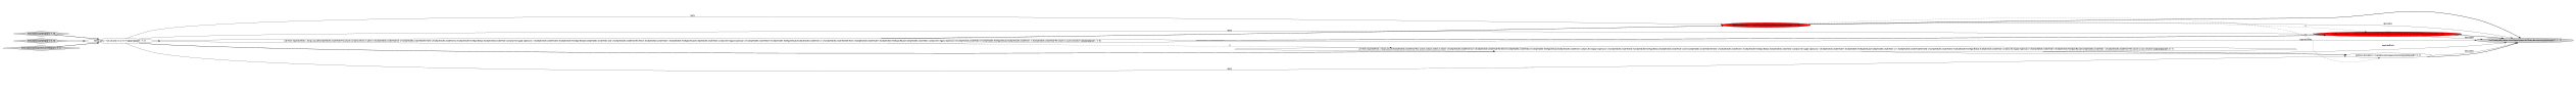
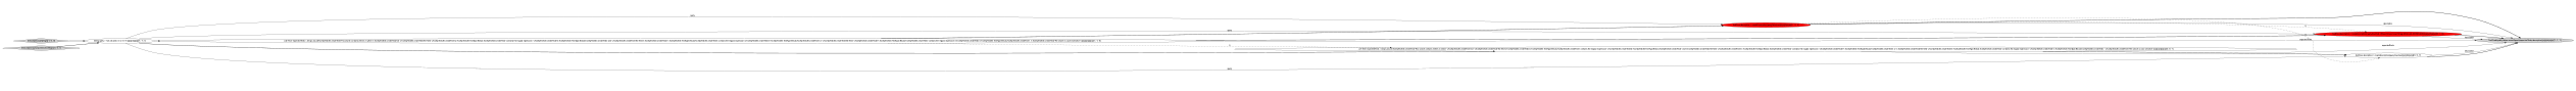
  digraph {
    rankdir=LR
    fontname=Roboto
    node [fillcolor=lightgray shape=ellipse style=filled fontname=Roboto]
    edge [style=bold fontname=Roboto]
-   n1 [label="testComplexQueryRegex['0', '1', '0']" shape=diamond]
    n2 [fillcolor=white label="String query = \"not a=b and c=e or e=\"x\"\"@@@3@@@['1', '1', '1']"]
    n3 [label="TextFlowEqualityHelper.assertEquals(expectedTexts,description)@@@6@@@['1', '1', '1']"]
    n4 [fillcolor=red label="TextFlow description = createDescription(query,EnumSet.of(SearchRules.SearchFlags.REGULAR_EXPRESSION))@@@5@@@['0', '1', '0']"]
    n5 [label="testComplexQueryRegex['1', '0', '0']" shape=diamond]
    n6 [fillcolor=white label="TextFlow description = createDescription(query,true,true)@@@5@@@['0', '0', '1']"]
    n7 [label="testComplexQueryCaseSensitiveRegex['0', '0', '1']" shape=diamond]
    n8 [fillcolor=red label="TextFlow description = createDescription(query,false,true)@@@5@@@['1', '0', '0']"]
    n9 [fillcolor=white label="List<Text> expectedTexts = Arrays.asList(TooltipTextUtil.createText(\"This search contains entries in which \"),TooltipTextUtil.createText(\"not \"),TooltipTextUtil.createText(\"the field \"),TooltipTextUtil.createText(\"a\",TooltipTextUtil.TextType.BOLD),TooltipTextUtil.createText(\" contains the regular expression \"),TooltipTextUtil.createText(\"b\",TooltipTextUtil.TextType.BOLD),TooltipTextUtil.createText(\" and \"),TooltipTextUtil.createText(\"the field \"),TooltipTextUtil.createText(\"c\",TooltipTextUtil.TextType.BOLD),TooltipTextUtil.createText(\" contains the regular expression \"),TooltipTextUtil.createText(\"e\",TooltipTextUtil.TextType.BOLD),TooltipTextUtil.createText(\" or \"),TooltipTextUtil.createText(\"the field \"),TooltipTextUtil.createText(\"e\",TooltipTextUtil.TextType.BOLD),TooltipTextUtil.createText(\" contains the regular expression \"),TooltipTextUtil.createText(\"x\",TooltipTextUtil.TextType.BOLD),TooltipTextUtil.createText(\". \"),TooltipTextUtil.createText(\"The search is case sensitive.\"))@@@4@@@['0', '0', '1']"]
    n10 [fillcolor=white label="List<Text> expectedTexts = Arrays.asList(TooltipTextUtil.createText(\"This search contains entries in which \"),TooltipTextUtil.createText(\"not \"),TooltipTextUtil.createText(\"the field \"),TooltipTextUtil.createText(\"a\",TooltipTextUtil.TextType.BOLD),TooltipTextUtil.createText(\" contains the regular expression \"),TooltipTextUtil.createText(\"b\",TooltipTextUtil.TextType.BOLD),TooltipTextUtil.createText(\" and \"),TooltipTextUtil.createText(\"the field \"),TooltipTextUtil.createText(\"c\",TooltipTextUtil.TextType.BOLD),TooltipTextUtil.createText(\" contains the regular expression \"),TooltipTextUtil.createText(\"e\",TooltipTextUtil.TextType.BOLD),TooltipTextUtil.createText(\" or \"),TooltipTextUtil.createText(\"the field \"),TooltipTextUtil.createText(\"e\",TooltipTextUtil.TextType.BOLD),TooltipTextUtil.createText(\" contains the regular expression \"),TooltipTextUtil.createText(\"x\",TooltipTextUtil.TextType.BOLD),TooltipTextUtil.createText(\". \"),TooltipTextUtil.createText(\"The search is case insensitive.\"))@@@4@@@['1', '1', '0']"]
-   n1 -> n2
    n2 -> n4 [label=query style=solid]
    n2 -> n6 [label=query style=solid]
    n2 -> n8 [label=query style=solid]
    n2 -> n9
    n2 -> n10
    n4 -> n3
    n4 -> n3 [label=description style=solid]
    n5 -> n2
    n6 -> n3 [label=description style=solid]
    n6 -> n3
    n7 -> n2
    n8 -> n3
    n8 -> n3 [label=description style=solid]
    n8 -> n4 [label=0 style=dashed]
    n8 -> n6 [label=0 style=dashed]
    n9 -> n3 [label=expectedTexts style=solid]
    n9 -> n6
    n10 -> n3 [label=expectedTexts style=solid]
    n10 -> n4
    n10 -> n8
    n10 -> n9 [label=0 style=dashed]
  }
